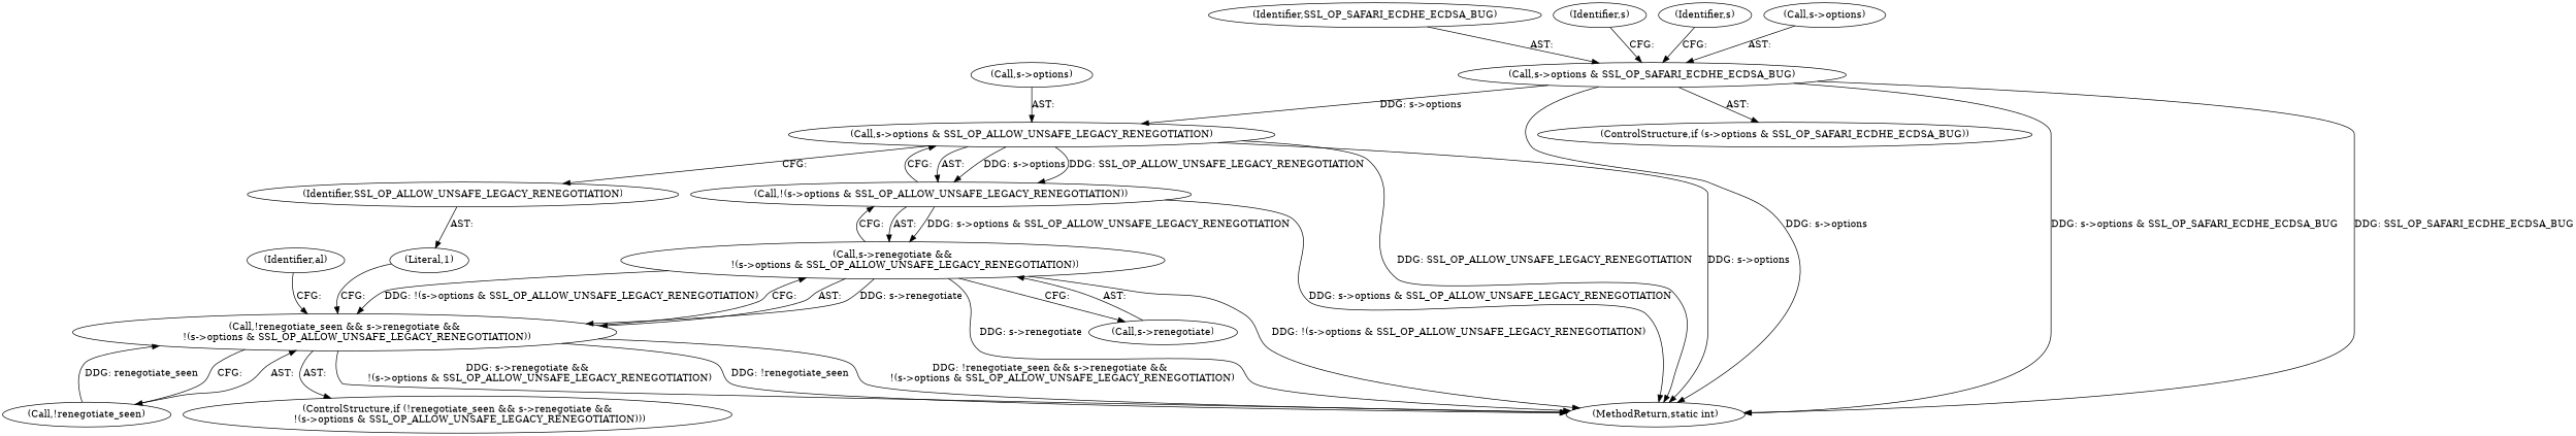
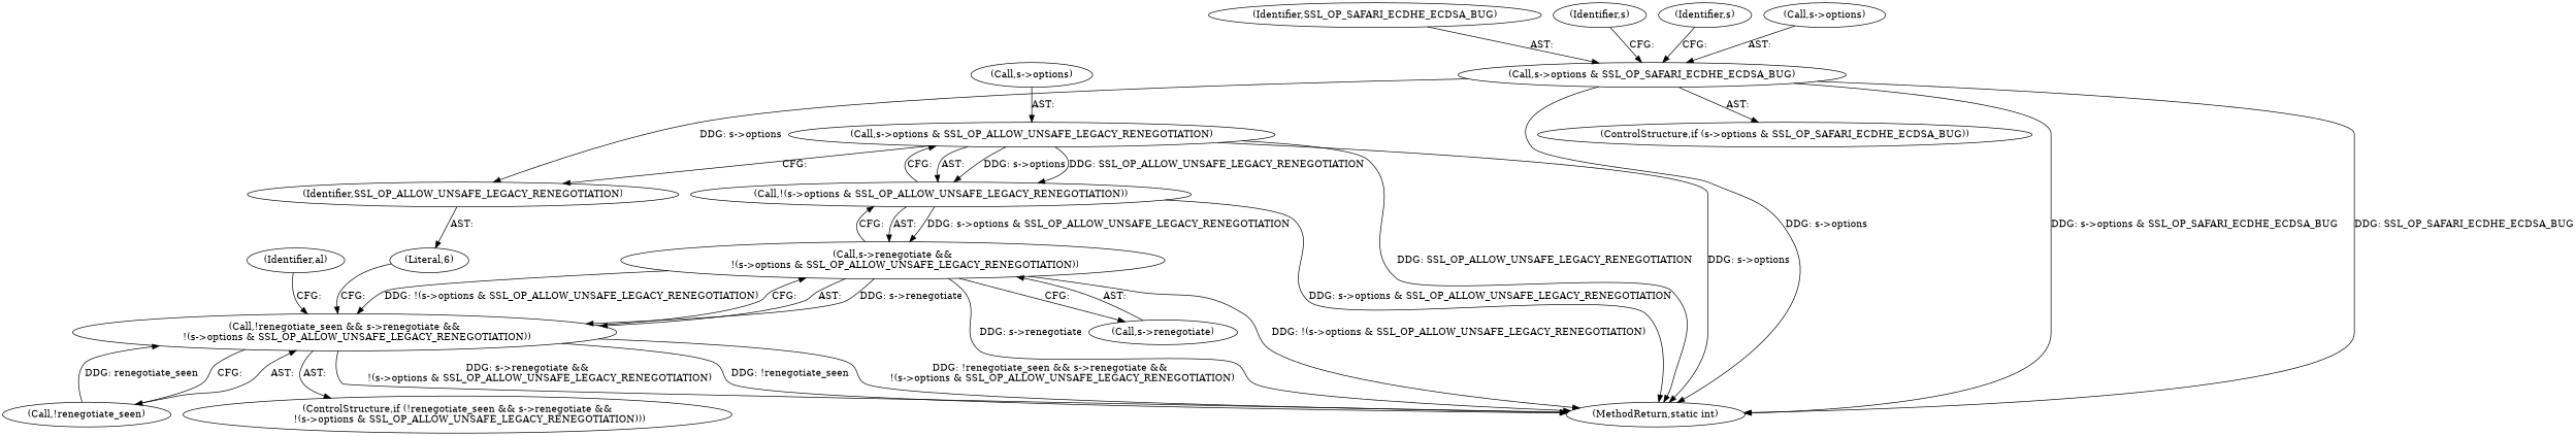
  digraph {
    n1 [label="(Call,s->options & SSL_OP_SAFARI_ECDHE_ECDSA_BUG)"]
    n2 [label="(Call,s->options & SSL_OP_ALLOW_UNSAFE_LEGACY_RENEGOTIATION)"]
    n3 [label="(ControlStructure,if (s->options & SSL_OP_SAFARI_ECDHE_ECDSA_BUG))"]
    n4 [label="(MethodReturn,static int)"]
    n5 [label="(Call,!(s->options & SSL_OP_ALLOW_UNSAFE_LEGACY_RENEGOTIATION))"]
    n6 [label="(Identifier,SSL_OP_ALLOW_UNSAFE_LEGACY_RENEGOTIATION)"]
    n7 [label="(Identifier,SSL_OP_SAFARI_ECDHE_ECDSA_BUG)"]
    n8 [label="(Call,s->renegotiate &&\n        !(s->options & SSL_OP_ALLOW_UNSAFE_LEGACY_RENEGOTIATION))"]
-   n9 [label="(Literal,1)"]
+   n9 [label="(Literal,6)"]
    n10 [label="(Call,!renegotiate_seen && s->renegotiate &&\n        !(s->options & SSL_OP_ALLOW_UNSAFE_LEGACY_RENEGOTIATION))"]
    n11 [label="(Call,s->renegotiate)"]
    n12 [label="(Call,!renegotiate_seen)"]
    n13 [label="(ControlStructure,if (!renegotiate_seen && s->renegotiate &&\n        !(s->options & SSL_OP_ALLOW_UNSAFE_LEGACY_RENEGOTIATION)))"]
    n14 [label="(Identifier,al)"]
    n15 [label="(Call,s->options)"]
    n16 [label="(Identifier,s)"]
    n17 [label="(Identifier,s)"]
    n18 [label="(Call,s->options)"]
-   n1 -> n2 [label="DDG: s->options"]
+   n1 -> n6 [label="DDG: s->options"]
    n1 -> n3 [label="AST: "]
    n1 -> n4 [label="DDG: SSL_OP_SAFARI_ECDHE_ECDSA_BUG"]
    n1 -> n4 [label="DDG: s->options"]
    n1 -> n4 [label="DDG: s->options & SSL_OP_SAFARI_ECDHE_ECDSA_BUG"]
    n2 -> n4 [label="DDG: SSL_OP_ALLOW_UNSAFE_LEGACY_RENEGOTIATION"]
    n2 -> n4 [label="DDG: s->options"]
    n2 -> n5 [label="AST: "]
    n2 -> n5 [label="DDG: s->options"]
    n2 -> n5 [label="DDG: SSL_OP_ALLOW_UNSAFE_LEGACY_RENEGOTIATION"]
    n2 -> n6 [label="CFG: "]
    n5 -> n2 [label="CFG: "]
    n5 -> n4 [label="DDG: s->options & SSL_OP_ALLOW_UNSAFE_LEGACY_RENEGOTIATION"]
    n5 -> n8 [label="AST: "]
    n5 -> n8 [label="DDG: s->options & SSL_OP_ALLOW_UNSAFE_LEGACY_RENEGOTIATION"]
    n6 -> n9 [label="AST: "]
    n7 -> n1 [label="AST: "]
    n8 -> n4 [label="DDG: s->renegotiate"]
    n8 -> n4 [label="DDG: !(s->options & SSL_OP_ALLOW_UNSAFE_LEGACY_RENEGOTIATION)"]
    n8 -> n5 [label="CFG: "]
    n8 -> n10 [label="AST: "]
    n8 -> n10 [label="DDG: s->renegotiate"]
    n8 -> n10 [label="DDG: !(s->options & SSL_OP_ALLOW_UNSAFE_LEGACY_RENEGOTIATION)"]
    n8 -> n11 [label="CFG: "]
    n9 -> n10 [label="CFG: "]
    n10 -> n4 [label="DDG: !renegotiate_seen"]
    n10 -> n4 [label="DDG: !renegotiate_seen && s->renegotiate &&\n        !(s->options & SSL_OP_ALLOW_UNSAFE_LEGACY_RENEGOTIATION)"]
    n10 -> n4 [label="DDG: s->renegotiate &&\n        !(s->options & SSL_OP_ALLOW_UNSAFE_LEGACY_RENEGOTIATION)"]
    n10 -> n8 [label="CFG: "]
    n10 -> n12 [label="CFG: "]
    n10 -> n13 [label="AST: "]
    n11 -> n8 [label="AST: "]
    n12 -> n10 [label="AST: "]
    n12 -> n10 [label="DDG: renegotiate_seen"]
    n14 -> n10 [label="CFG: "]
    n15 -> n2 [label="AST: "]
    n16 -> n1 [label="CFG: "]
    n17 -> n1 [label="CFG: "]
    n18 -> n1 [label="AST: "]
  }
